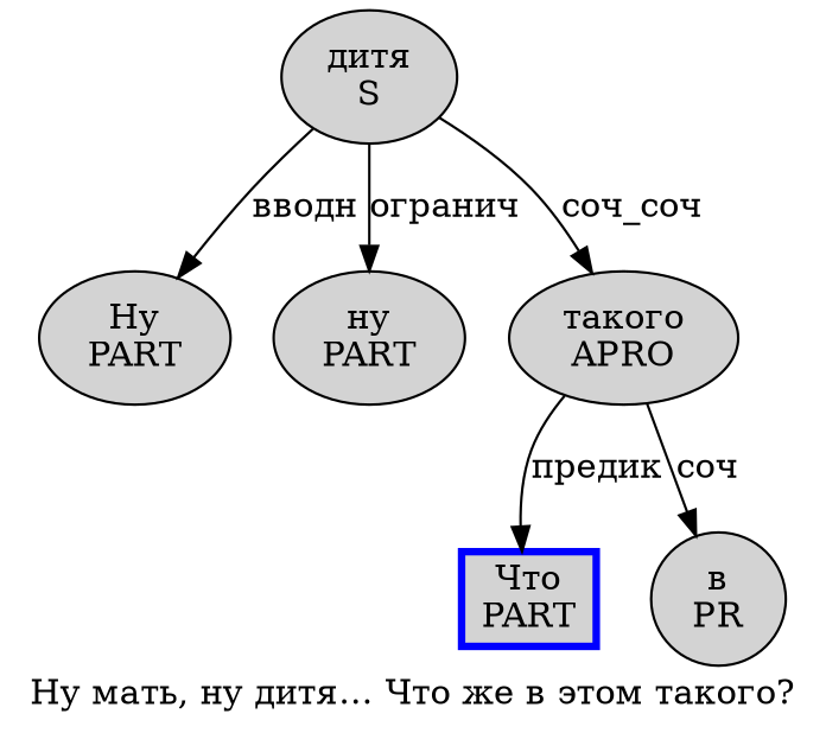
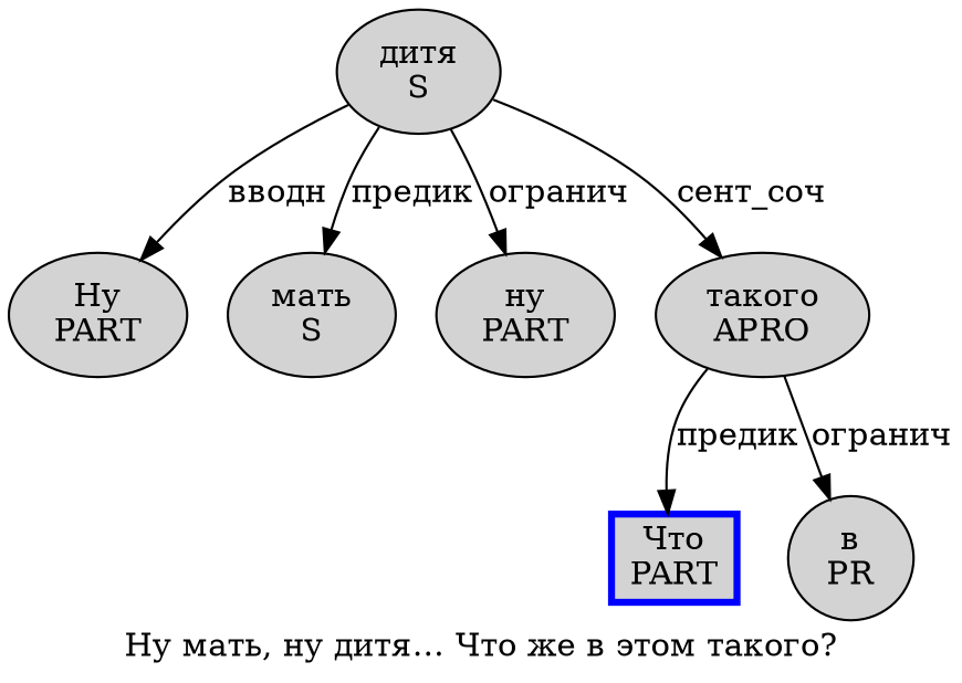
  digraph {
    label="Ну мать, ну дитя… Что же в этом такого?"
    node [fillcolor=lightgray penwidth=1 shape=ellipse style=filled]
    n1 [label="Ну\nPART"]
+   n2 [label="мать\nS"]
    n3 [label="ну\nPART"]
    n4 [label="дитя\nS"]
    n5 [label="такого\nAPRO"]
    n6 [color=blue label="Что\nPART" penwidth=3 shape=box]
    n7 [label="в\nPR"]
    n4 -> n1 [label="вводн"]
+   n4 -> n2 [label="предик"]
    n4 -> n3 [label="огранич"]
-   n4 -> n5 [label="соч_соч"]
+   n4 -> n5 [label="сент_соч"]
    n5 -> n6 [label="предик"]
-   n5 -> n7 [label="соч"]
+   n5 -> n7 [label="огранич"]
  }
